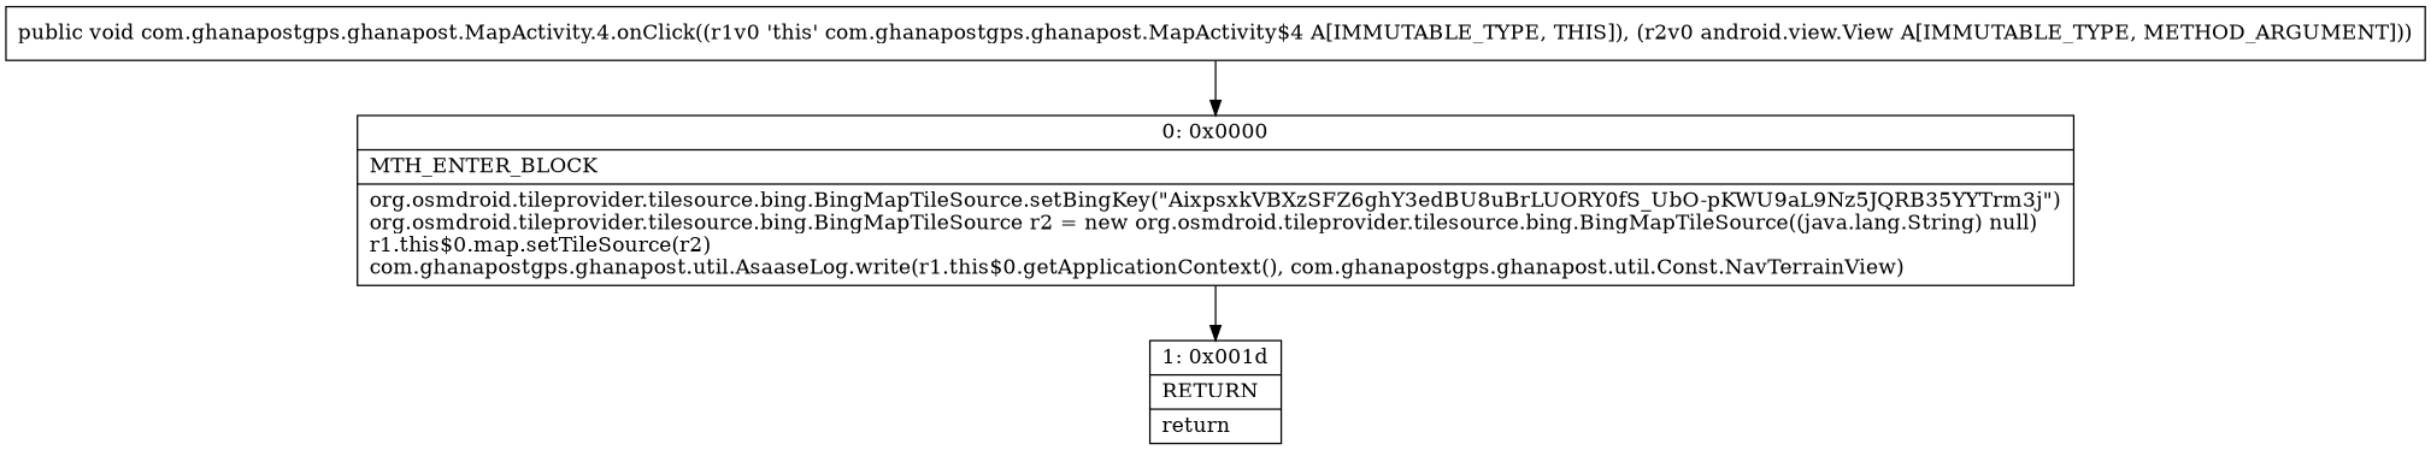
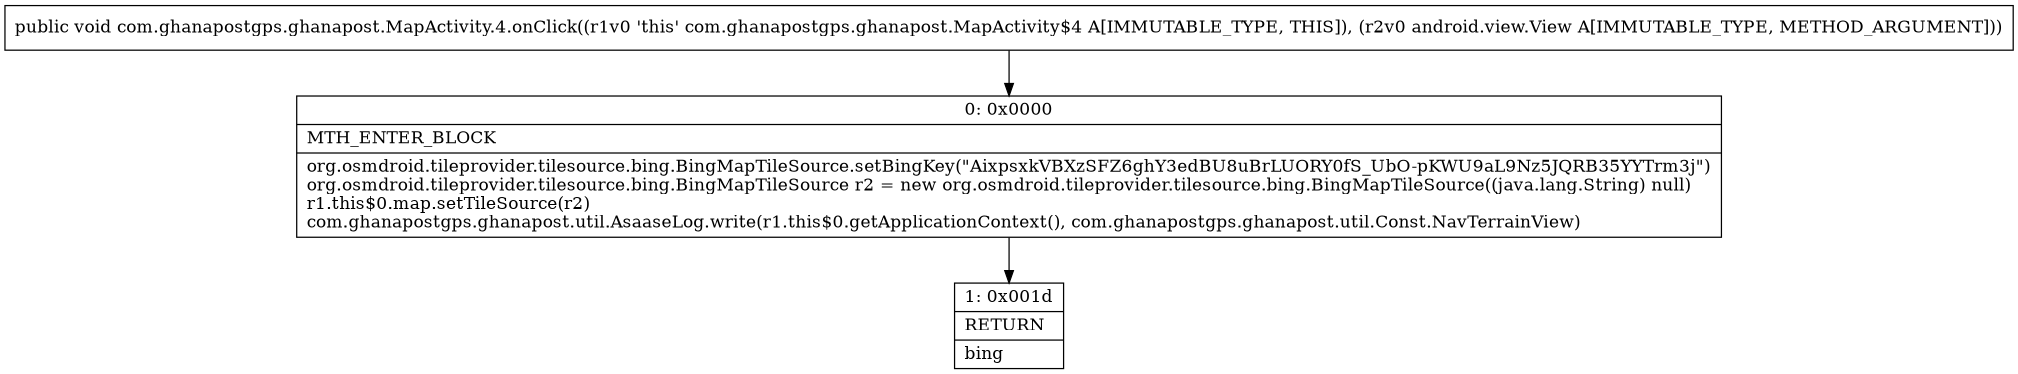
  digraph {
    node [shape=record]
    n1 [label="{0\:\ 0x0000|MTH_ENTER_BLOCK\l|org.osmdroid.tileprovider.tilesource.bing.BingMapTileSource.setBingKey(\"AixpsxkVBXzSFZ6ghY3edBU8uBrLUORY0fS_UbO\-pKWU9aL9Nz5JQRB35YYTrm3j\")\lorg.osmdroid.tileprovider.tilesource.bing.BingMapTileSource r2 = new org.osmdroid.tileprovider.tilesource.bing.BingMapTileSource((java.lang.String) null)\lr1.this$0.map.setTileSource(r2)\lcom.ghanapostgps.ghanapost.util.AsaaseLog.write(r1.this$0.getApplicationContext(), com.ghanapostgps.ghanapost.util.Const.NavTerrainView)\l}"]
-   n2 [label="{1\:\ 0x001d|RETURN\l|return\l}"]
+   n2 [label="{1\:\ 0x001d|RETURN\l|bing\l}"]
    n3 [label="{public void com.ghanapostgps.ghanapost.MapActivity.4.onClick((r1v0 'this' com.ghanapostgps.ghanapost.MapActivity$4 A[IMMUTABLE_TYPE, THIS]), (r2v0 android.view.View A[IMMUTABLE_TYPE, METHOD_ARGUMENT])) }"]
    n1 -> n2
    n3 -> n1
  }
